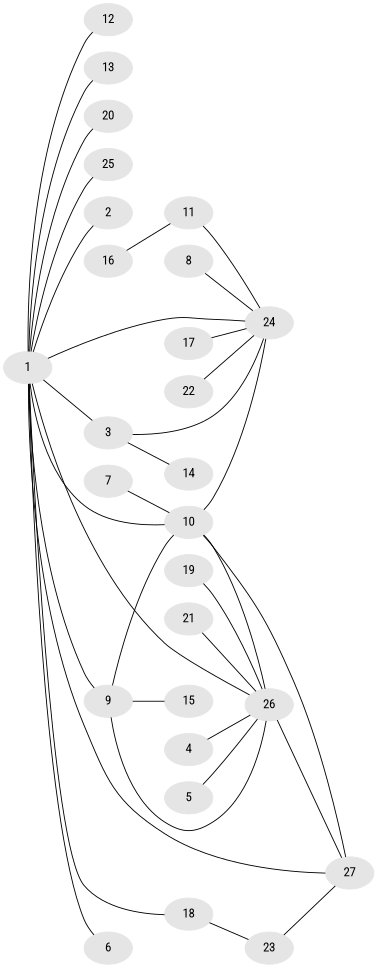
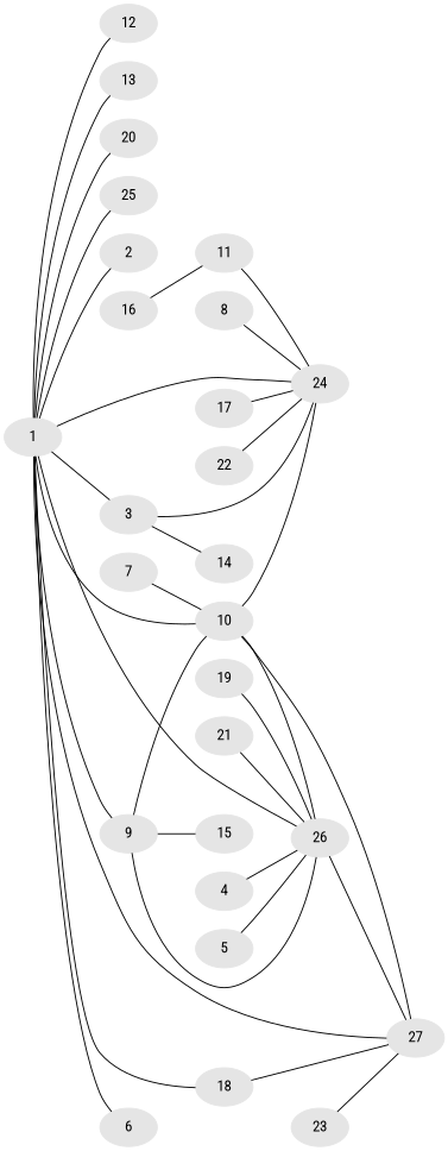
  graph {
    fontname="Roboto Condensed"
    rankdir=LR
    node [color=gray90 fontname="Roboto Condensed" style=filled]
    edge [fontname="Roboto Condensed" weight=1.0]
    1
    2
    3
    6
    9
    10
    12
    13
    18
    20
    24
    25
    26
    27
    14
    15
    4
    5
    7
    8
    11
    16
    17
    19
    21
    22
    23
    1 -- 2
    1 -- 3
    1 -- 6
    1 -- 9
    1 -- 10
    1 -- 12
    1 -- 13
    1 -- 18
    1 -- 20
    1 -- 24 [weight=2.0]
    1 -- 25
    1 -- 26
    1 -- 27
    3 -- 24
    3 -- 14
    9 -- 10
    9 -- 26
    9 -- 15
    10 -- 24
    10 -- 26
    10 -- 27
-   18 -- 23
+   18 -- 27
    26 -- 27
    4 -- 26
    5 -- 26
    7 -- 10
    8 -- 24
    11 -- 24
    16 -- 11
    17 -- 24
    19 -- 26
    21 -- 26
    22 -- 24
    23 -- 27
  }
